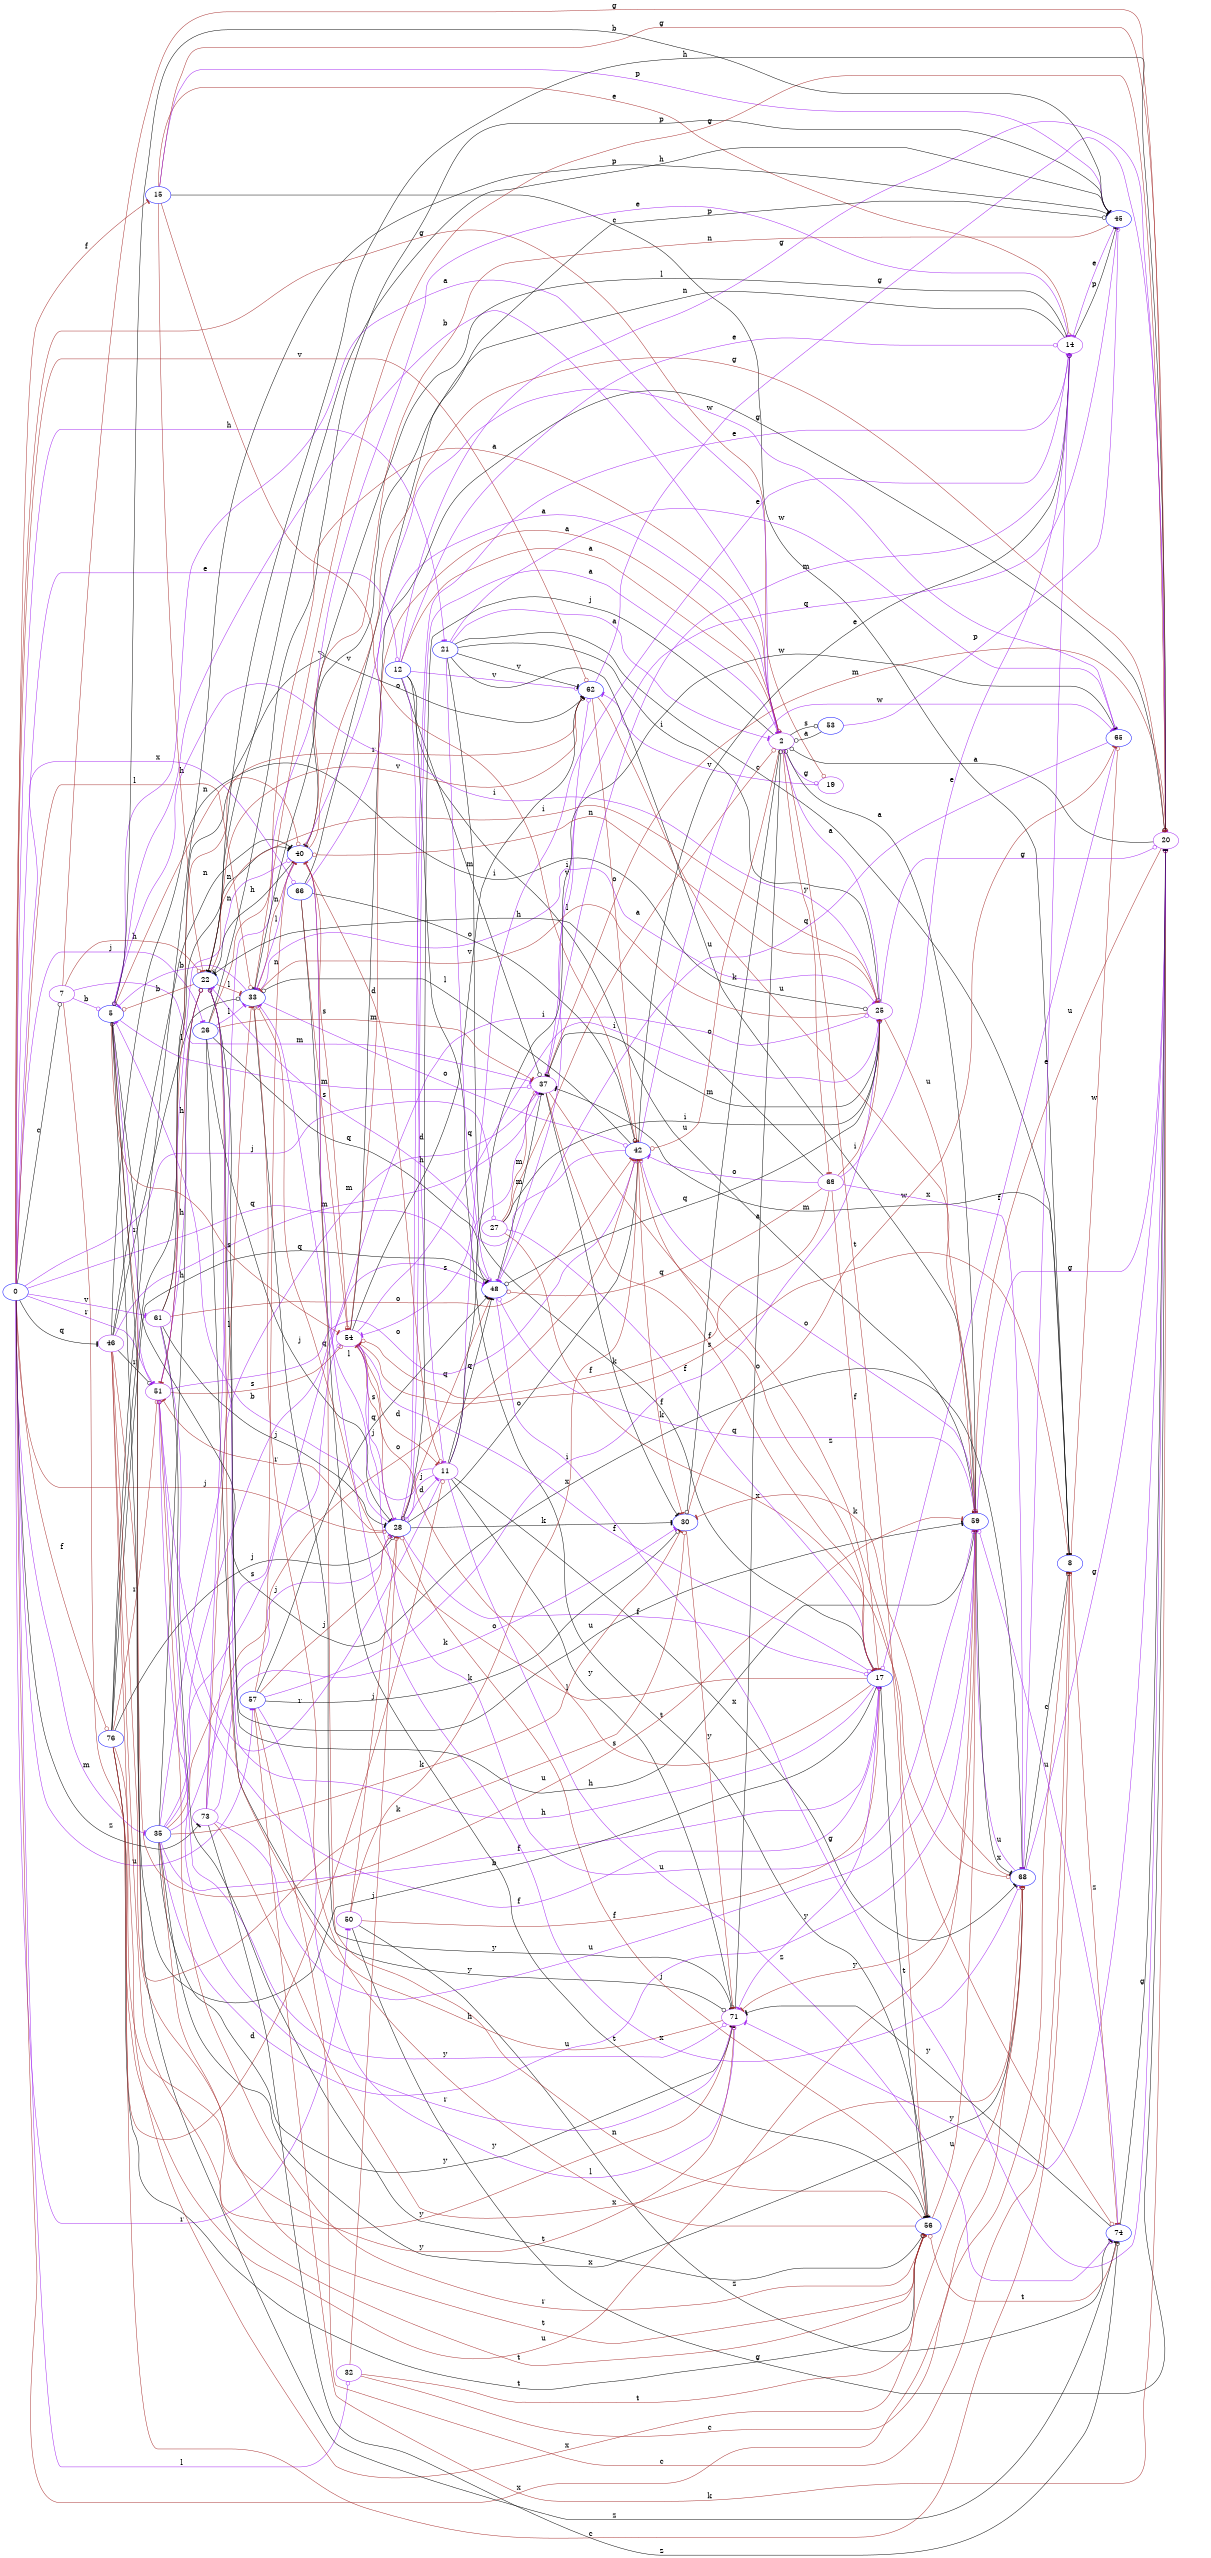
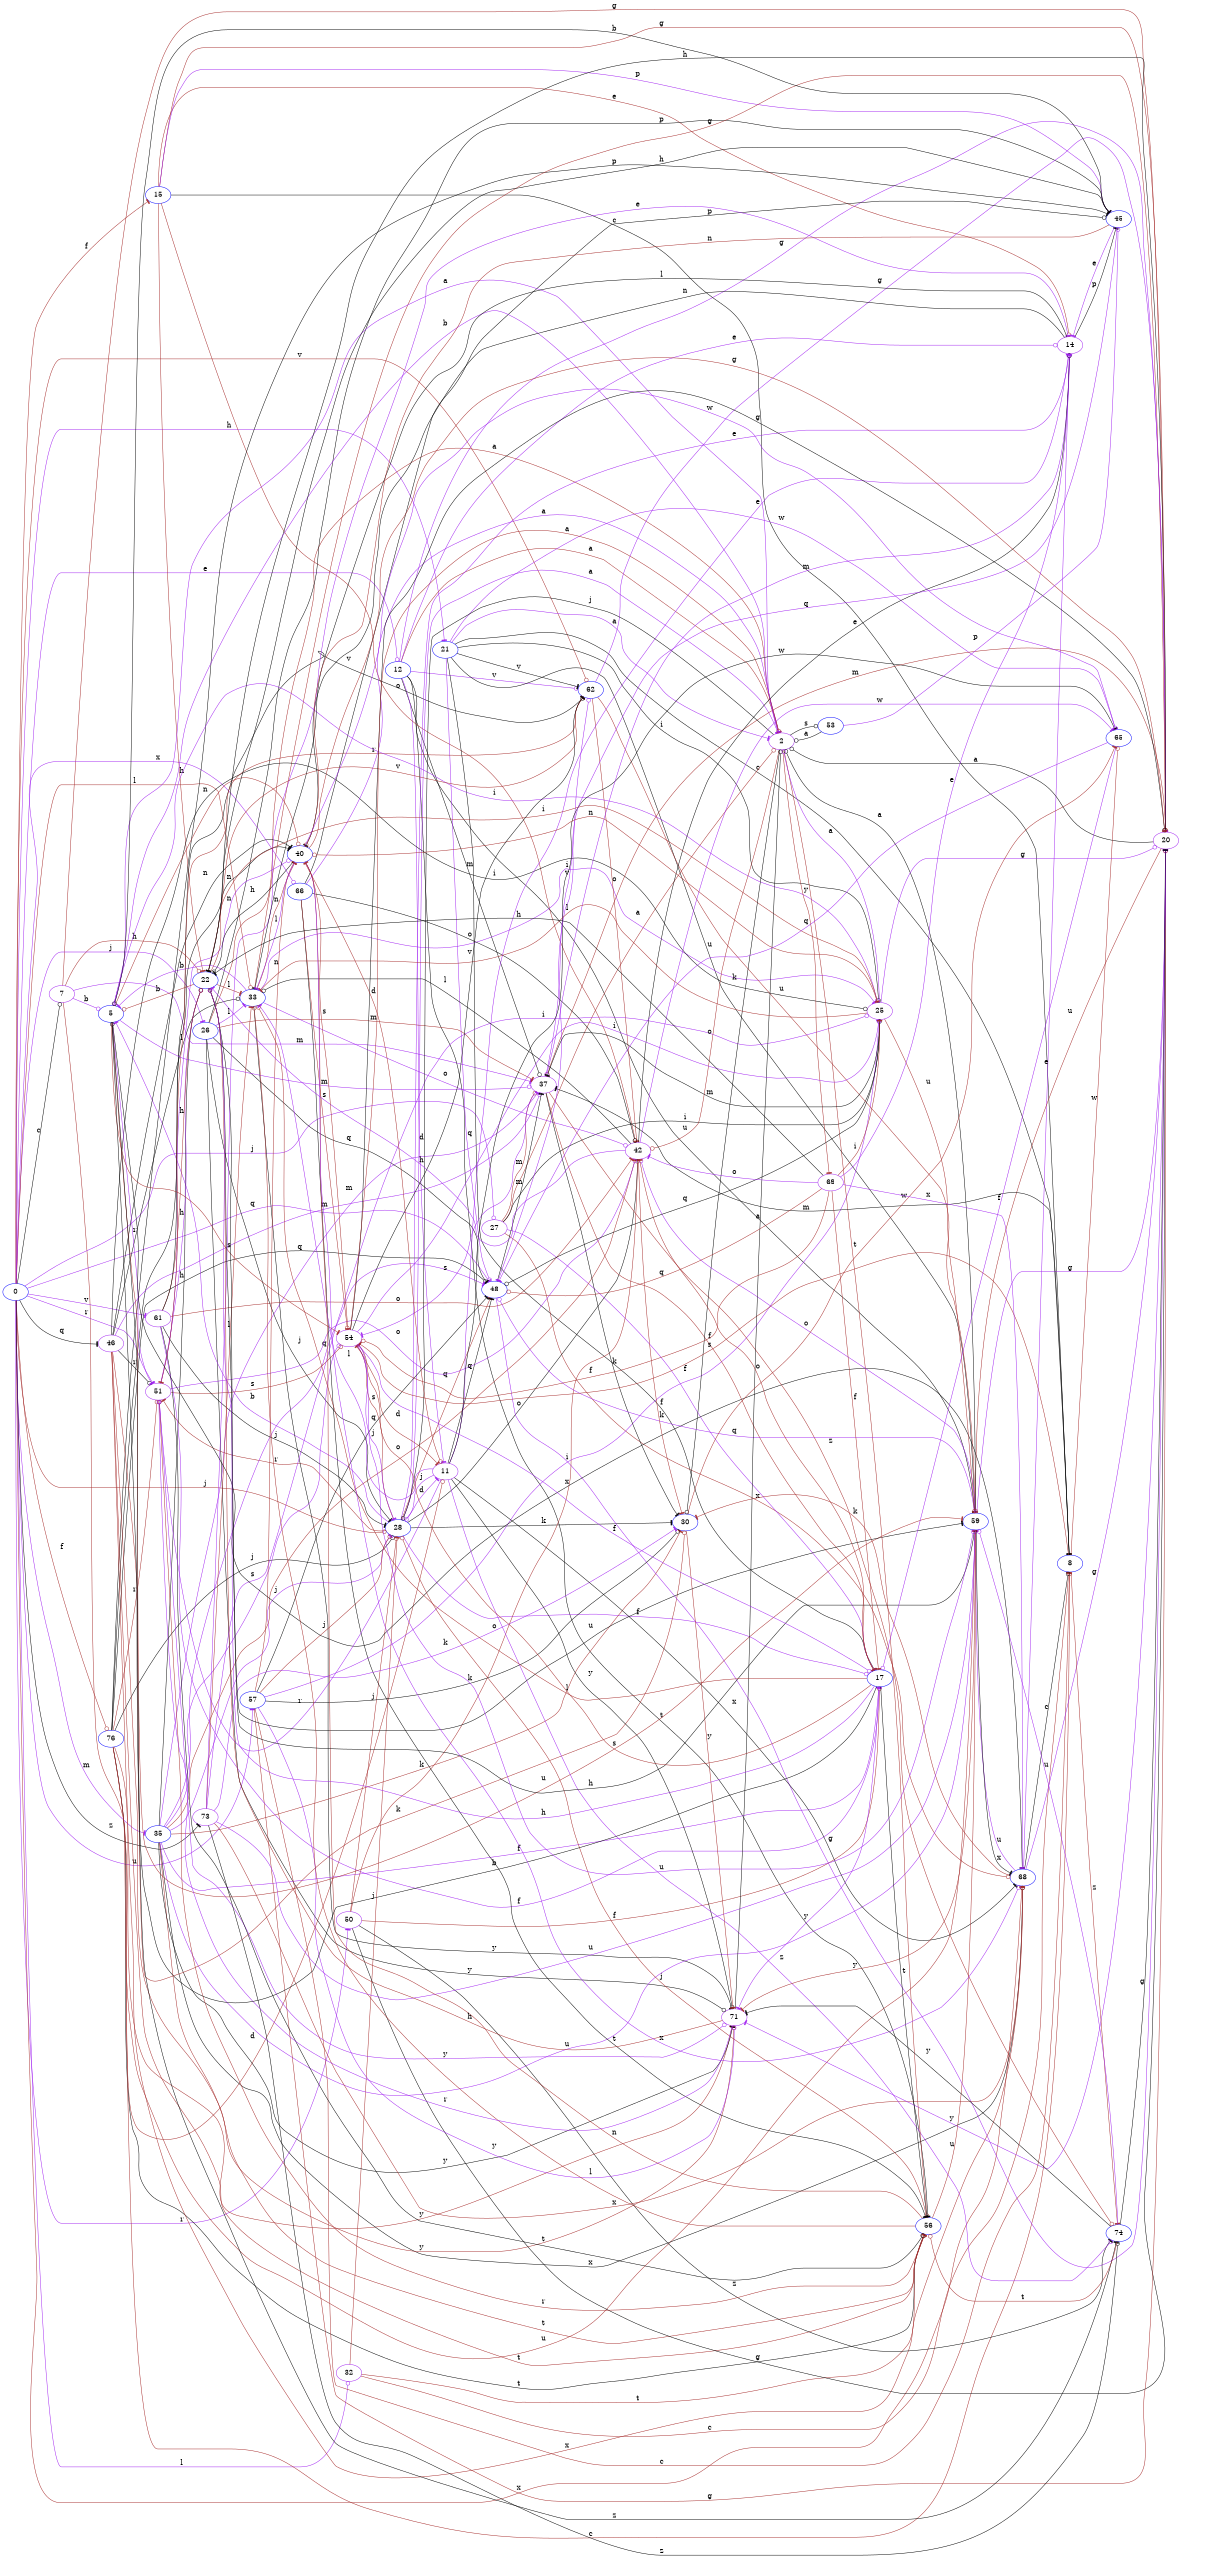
  strict digraph {
    rankdir=LR
    node [color=blue]
    edge [arrowhead=tee color=brown]
    7 [color=purple]
    0
    12
    15
    n5 [label=76]
-   19 [color=purple]
    21
    26
    27 [color=purple]
    28
    32 [color=purple]
    33
    35
    46 [color=purple]
    48
    50 [color=purple]
    51 [color=purple]
    57
    61 [color=purple]
    62
    66
    68
    73 [color=purple]
    5
    37 [color=purple]
    11 [color=purple]
    20 [color=purple]
    22
    2 [color=purple]
    56
    59
    14 [color=purple]
-   42
+   42 [color=purple]
    8
    45
    71 [color=purple]
    25 [color=purple]
    65
    17
    30
    54 [color=purple]
    40
    74
    53
    69 [color=purple]
    7 -> 5 [arrowhead=odot color=purple label=b]
    7 -> 37 [color=purple label=m]
    7 -> 11 [arrowhead=odot label=d]
    7 -> 20 [arrowhead=odot label=g]
    7 -> 22 [arrowhead=odot label=h]
    0 -> 7 [arrowhead=odot color=black label=c]
    0 -> 12 [arrowhead=odot color=purple label=e]
    0 -> 15 [label=f]
    0 -> n5 [arrowhead=odot label=f]
-   0 -> 19 [arrowhead=odot label=g]
    0 -> 21 [color=purple label=h]
    0 -> 26 [color=purple label=j]
    0 -> 27 [arrowhead=odot color=purple label=j]
    0 -> 28 [arrowhead=odot label=j]
    0 -> 32 [arrowhead=odot color=purple label=l]
    0 -> 33 [arrowhead=odot label=l]
    0 -> 35 [color=purple label=m]
    0 -> 46 [color=black label=q]
    0 -> 48 [color=purple label=q]
    0 -> 50 [color=purple label=r]
    0 -> 51 [color=purple label=r]
    0 -> 57 [color=purple label=u]
    0 -> 61 [color=purple label=v]
    0 -> 62 [arrowhead=odot label=v]
    0 -> 66 [arrowhead=odot color=purple label=x]
    0 -> 68 [label=x]
    0 -> 73 [color=black label=z]
    12 -> 62 [arrowhead=odot color=purple label=v]
    12 -> 37 [arrowhead=odot color=black label=m]
    12 -> 11 [color=purple label=d]
    12 -> 20 [color=purple label=g]
    12 -> 2 [label=a]
    12 -> 56 [color=black label=t]
    12 -> 59 [color=black label=u]
    12 -> 14 [arrowhead=odot color=purple label=e]
    15 -> 20 [label=g]
    15 -> 22 [label=h]
    15 -> 14 [arrowhead=odot label=e]
    15 -> 42 [arrowhead=odot label=o]
    15 -> 8 [color=black label=c]
    15 -> 45 [color=purple label=p]
    n5 -> 28 [arrowhead=odot color=black label=j]
    n5 -> 48 [arrowhead=odot color=black label=q]
    n5 -> 51 [arrowhead=odot label=r]
    n5 -> 62 [arrowhead=odot color=black label=v]
    n5 -> 56 [arrowhead=odot color=black label=t]
    n5 -> 59 [label=u]
    n5 -> 8 [arrowhead=odot label=c]
    n5 -> 45 [color=black label=p]
    n5 -> 71 [label=y]
-   19 -> 62 [color=purple label=v]
    21 -> 48 [arrowhead=odot color=purple label=q]
    21 -> 62 [color=black label=v]
    21 -> 2 [color=purple label=a]
    21 -> 59 [color=black label=u]
    21 -> 8 [color=black label=c]
    21 -> 25 [arrowhead=odot color=black label=i]
    21 -> 65 [color=purple label=w]
    21 -> 17 [color=black label=f]
    26 -> 28 [color=black label=j]
    26 -> 33 [color=purple label=l]
    26 -> 48 [color=black label=q]
    26 -> 37 [label=m]
    26 -> 2 [label=a]
    26 -> 45 [color=black label=p]
    26 -> 71 [arrowhead=odot color=black label=y]
    27 -> 68 [arrowhead=odot label=x]
    27 -> 37 [arrowhead=odot label=m]
    27 -> 2 [arrowhead=odot label=a]
    27 -> 25 [arrowhead=odot color=black label=i]
    27 -> 17 [color=purple label=f]
    28 -> 48 [label=q]
    28 -> 51 [label=r]
    28 -> 5 [color=purple label=b]
    28 -> 11 [color=purple label=d]
    28 -> 2 [color=purple label=a]
    28 -> 14 [arrowhead=odot color=purple label=e]
    28 -> 42 [color=black label=o]
    28 -> 17 [arrowhead=odot color=purple label=f]
    28 -> 30 [color=black label=k]
    28 -> 54 [label=s]
    32 -> 28 [label=j]
    32 -> 56 [arrowhead=odot label=t]
    32 -> 8 [label=c]
    33 -> 5 [color=purple label=b]
    33 -> 20 [arrowhead=odot label=g]
    33 -> 42 [arrowhead=odot color=purple label=o]
    33 -> 71 [color=black label=y]
    33 -> 25 [color=purple label=i]
    33 -> 40 [label=n]
    35 -> 28 [color=purple label=j]
    35 -> 48 [color=purple label=q]
    35 -> 68 [arrowhead=odot color=black label=x]
    35 -> 37 [color=purple label=m]
    35 -> 22 [arrowhead=odot color=black label=h]
    35 -> 56 [label=t]
    35 -> 59 [arrowhead=odot color=purple label=u]
    35 -> 42 [label=o]
    35 -> 71 [color=black label=y]
    35 -> 17 [color=purple label=f]
    35 -> 30 [label=k]
    35 -> 54 [arrowhead=odot color=purple label=s]
    46 -> 33 [arrowhead=odot color=black label=l]
    46 -> 51 [arrowhead=odot color=black label=r]
    46 -> 68 [arrowhead=odot label=x]
    46 -> 37 [arrowhead=odot color=purple label=m]
    46 -> 56 [label=t]
    46 -> 71 [arrowhead=odot label=y]
    46 -> 25 [arrowhead=odot color=black label=i]
    46 -> 30 [arrowhead=odot label=k]
    46 -> 40 [color=black label=n]
    48 -> 37 [color=black label=m]
    48 -> 20 [arrowhead=odot color=purple label=g]
    50 -> 28 [arrowhead=odot label=j]
    50 -> 20 [color=black label=g]
    50 -> 42 [arrowhead=odot label=o]
    50 -> 17 [arrowhead=odot label=f]
    50 -> 74 [color=black label=z]
    51 -> 22 [arrowhead=odot color=purple label=h]
    51 -> 42 [arrowhead=odot color=purple label=o]
    51 -> 71 [arrowhead=odot color=purple label=y]
    51 -> 54 [arrowhead=odot label=s]
    51 -> 40 [arrowhead=odot color=purple label=n]
    57 -> 28 [arrowhead=odot label=j]
    57 -> 48 [color=black label=q]
-   57 -> 20 [arrowhead=odot label=k]
+   57 -> 20 [arrowhead=odot label=g]
    57 -> 8 [label=c]
    57 -> 71 [arrowhead=odot color=purple label=y]
    57 -> 25 [arrowhead=odot color=purple label=i]
    57 -> 30 [arrowhead=odot color=black label=k]
    57 -> 40 [label=n]
    61 -> 28 [color=black label=j]
    61 -> 22 [arrowhead=odot label=h]
    61 -> 56 [arrowhead=odot color=black label=t]
    61 -> 42 [label=o]
    61 -> 17 [color=purple label=f]
    61 -> 40 [color=black label=n]
    62 -> 51 [label=r]
    62 -> 20 [color=purple label=g]
    62 -> 59 [label=u]
    62 -> 42 [label=o]
    66 -> 2 [color=purple label=a]
    66 -> 56 [color=black label=t]
    66 -> 42 [arrowhead=odot color=black label=o]
    66 -> 45 [arrowhead=odot color=black label=p]
    66 -> 54 [arrowhead=odot label=s]
    68 -> 20 [color=purple label=g]
    68 -> 59 [color=purple label=u]
    68 -> 14 [arrowhead=odot color=purple label=e]
    68 -> 8 [arrowhead=odot color=black label=c]
    68 -> 30 [label=k]
    73 -> 33 [label=l]
    73 -> 68 [label=x]
    73 -> 59 [color=purple label=u]
    73 -> 14 [color=purple label=e]
    73 -> 25 [arrowhead=odot color=purple label=i]
    73 -> 30 [color=purple label=k]
    73 -> 74 [arrowhead=odot color=black label=z]
    5 -> 51 [color=purple label=r]
    5 -> 68 [color=black label=x]
    5 -> 37 [arrowhead=odot color=purple label=m]
    5 -> 2 [color=purple label=a]
    5 -> 59 [label=u]
    5 -> 25 [arrowhead=odot color=purple label=i]
    5 -> 54 [label=s]
    5 -> 40 [arrowhead=odot label=n]
    5 -> 74 [color=black label=z]
    37 -> 62 [arrowhead=odot color=purple label=v]
    37 -> 17 [label=f]
    37 -> 30 [color=black label=k]
    37 -> 54 [color=purple label=s]
    37 -> 74 [arrowhead=odot label=z]
    11 -> 28 [arrowhead=odot color=purple label=j]
    11 -> 33 [color=purple label=l]
    11 -> 48 [color=black label=q]
    11 -> 51 [arrowhead=odot color=purple label=r]
    11 -> 68 [color=black label=x]
    11 -> 14 [color=purple label=e]
    11 -> 71 [arrowhead=odot color=black label=y]
    11 -> 65 [color=black label=w]
    11 -> 74 [arrowhead=odot color=purple label=z]
    20 -> 37 [arrowhead=odot label=m]
    20 -> 22 [color=black label=h]
    20 -> 2 [arrowhead=odot color=black label=a]
    20 -> 59 [arrowhead=odot label=u]
    20 -> 71 [color=purple label=y]
    22 -> 33 [label=l]
    22 -> 62 [label=v]
    22 -> 5 [arrowhead=odot label=b]
    22 -> 59 [color=black label=u]
    22 -> 25 [label=i]
-   2 -> 19 [arrowhead=odot color=purple label=g]
    2 -> 28 [arrowhead=odot color=black label=j]
    2 -> 5 [arrowhead=odot color=purple label=b]
    2 -> 56 [arrowhead=odot label=t]
    2 -> 42 [arrowhead=odot label=o]
    2 -> 30 [arrowhead=odot color=black label=k]
    2 -> 53 [arrowhead=odot color=black label=s]
    2 -> 69 [label=y]
    56 -> 28 [arrowhead=odot label=j]
    56 -> 33 [arrowhead=odot label=l]
    56 -> 51 [arrowhead=odot label=r]
    56 -> 59 [label=u]
    56 -> 40 [label=n]
    59 -> 48 [arrowhead=odot color=purple label=q]
    59 -> 68 [color=black label=x]
    59 -> 20 [color=purple label=g]
    59 -> 22 [arrowhead=odot color=black label=h]
    59 -> 2 [arrowhead=odot color=black label=a]
    59 -> 42 [arrowhead=odot color=purple label=o]
    59 -> 71 [label=y]
    14 -> 33 [color=black label=l]
    14 -> 37 [arrowhead=odot color=purple label=m]
    14 -> 45 [color=black label=p]
    14 -> 40 [color=black label=n]
    42 -> 33 [arrowhead=odot color=black label=l]
    42 -> 22 [color=purple label=h]
    42 -> 14 [arrowhead=odot color=black label=e]
    42 -> 65 [color=purple label=w]
    42 -> 30 [label=k]
    8 -> 37 [color=black label=m]
    8 -> 65 [arrowhead=odot label=w]
    8 -> 54 [label=s]
    8 -> 74 [label=z]
    45 -> 48 [color=purple label=q]
    45 -> 5 [arrowhead=odot color=black label=b]
    45 -> 22 [color=black label=h]
    45 -> 14 [color=purple label=e]
    45 -> 40 [arrowhead=odot label=n]
    71 -> 51 [arrowhead=odot color=purple label=r]
    71 -> 22 [arrowhead=odot label=h]
    71 -> 2 [arrowhead=odot color=black label=a]
    25 -> 33 [label=l]
    25 -> 48 [arrowhead=odot color=black label=q]
    25 -> 37 [color=black label=m]
    25 -> 20 [arrowhead=odot color=purple label=g]
    25 -> 2 [arrowhead=odot color=purple label=a]
    25 -> 59 [arrowhead=odot label=u]
    25 -> 40 [arrowhead=odot label=n]
    65 -> 48 [color=purple label=q]
    65 -> 17 [arrowhead=odot color=purple label=f]
    17 -> 33 [arrowhead=odot label=l]
    17 -> 5 [arrowhead=odot color=black label=b]
    17 -> 22 [arrowhead=odot color=purple label=h]
    17 -> 56 [color=black label=t]
    17 -> 42 [label=o]
    17 -> 71 [color=purple label=y]
    17 -> 54 [label=s]
    30 -> 71 [label=y]
    30 -> 65 [label=w]
    54 -> 28 [color=purple label=j]
    54 -> 62 [color=black label=v]
    54 -> 11 [label=d]
    54 -> 20 [arrowhead=odot color=black label=g]
    54 -> 2 [arrowhead=odot label=a]
    54 -> 59 [arrowhead=odot color=purple label=u]
    54 -> 25 [color=purple label=i]
    54 -> 17 [arrowhead=odot color=purple label=f]
    40 -> 33 [color=purple label=l]
    40 -> 68 [arrowhead=odot color=purple label=x]
    40 -> 11 [arrowhead=odot label=d]
    40 -> 20 [label=g]
    40 -> 22 [arrowhead=odot color=black label=h]
    40 -> 65 [arrowhead=odot color=purple label=w]
    40 -> 54 [label=s]
    74 -> 20 [color=black label=g]
    74 -> 56 [arrowhead=odot label=t]
    74 -> 59 [arrowhead=odot color=purple label=u]
    74 -> 71 [color=black label=y]
    53 -> 2 [arrowhead=odot color=black label=a]
    53 -> 45 [arrowhead=odot color=purple label=p]
    69 -> 48 [arrowhead=odot label=q]
    69 -> 68 [color=purple label=x]
    69 -> 22 [color=black label=h]
    69 -> 14 [color=purple label=e]
    69 -> 42 [color=purple label=o]
    69 -> 25 [label=i]
    69 -> 17 [label=f]
    69 -> 54 [arrowhead=odot label=f]
  }
